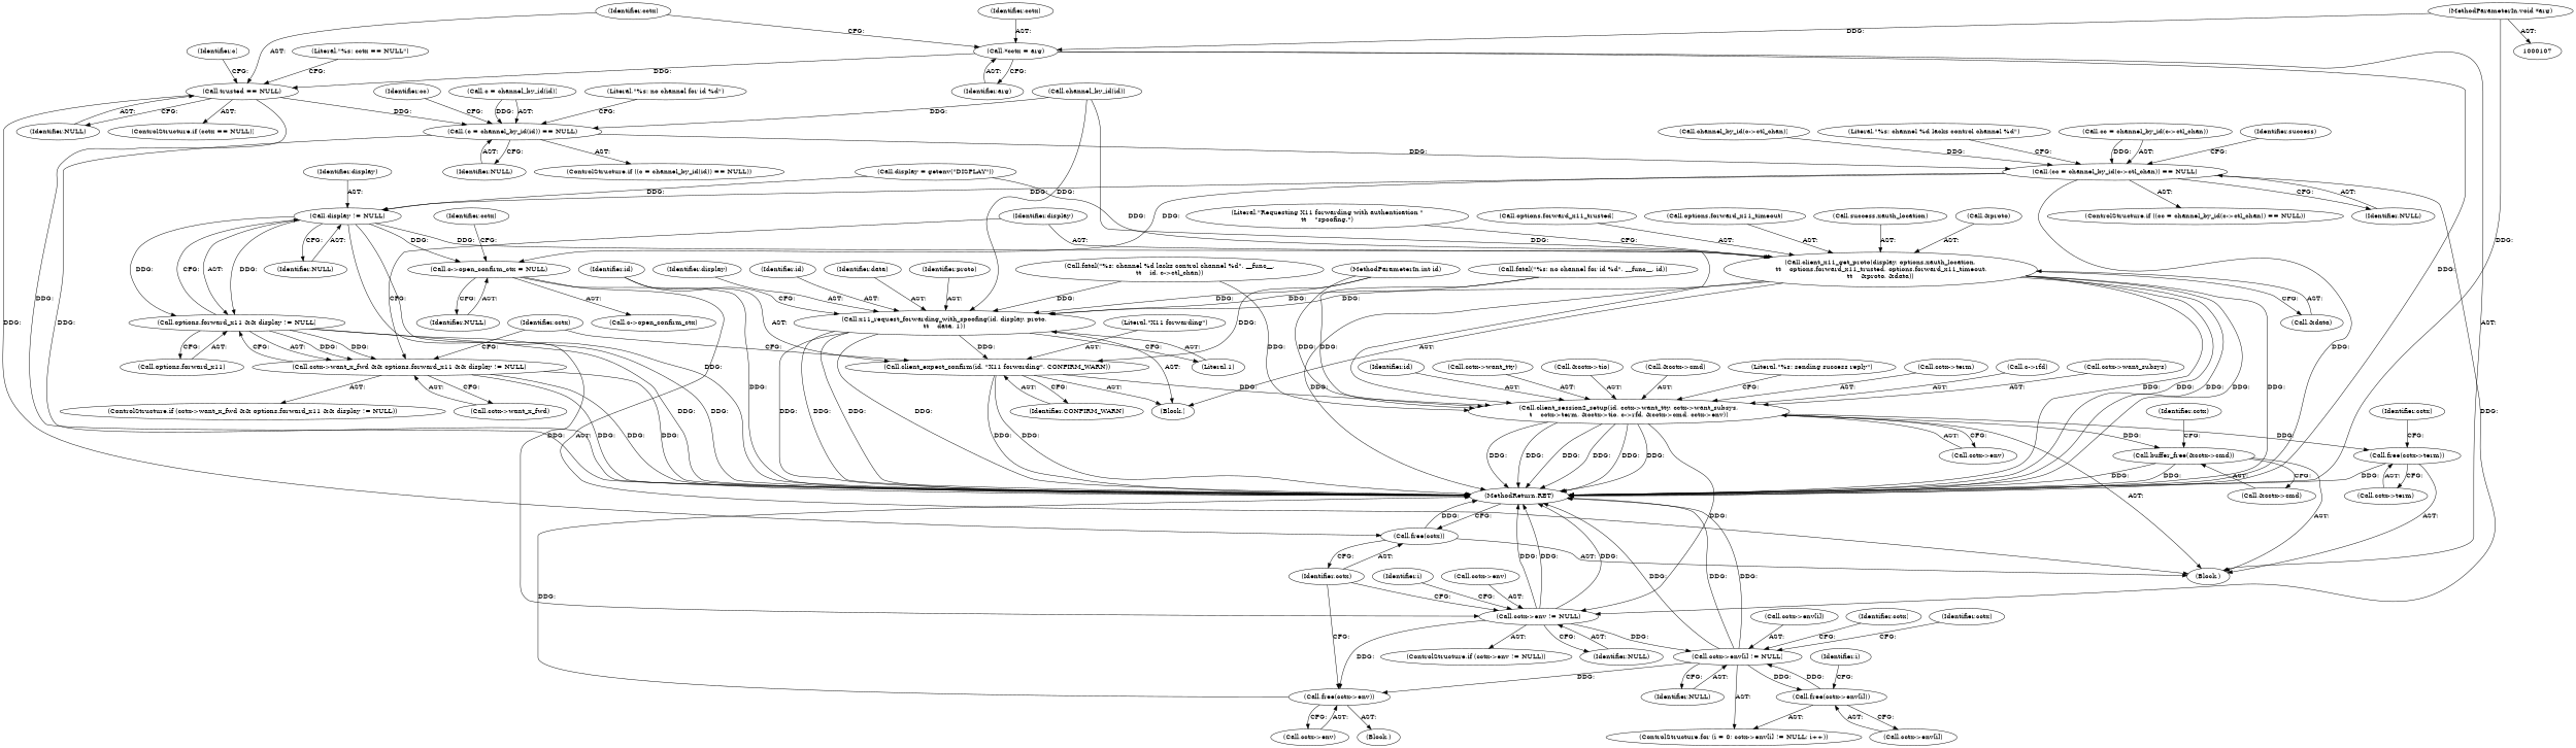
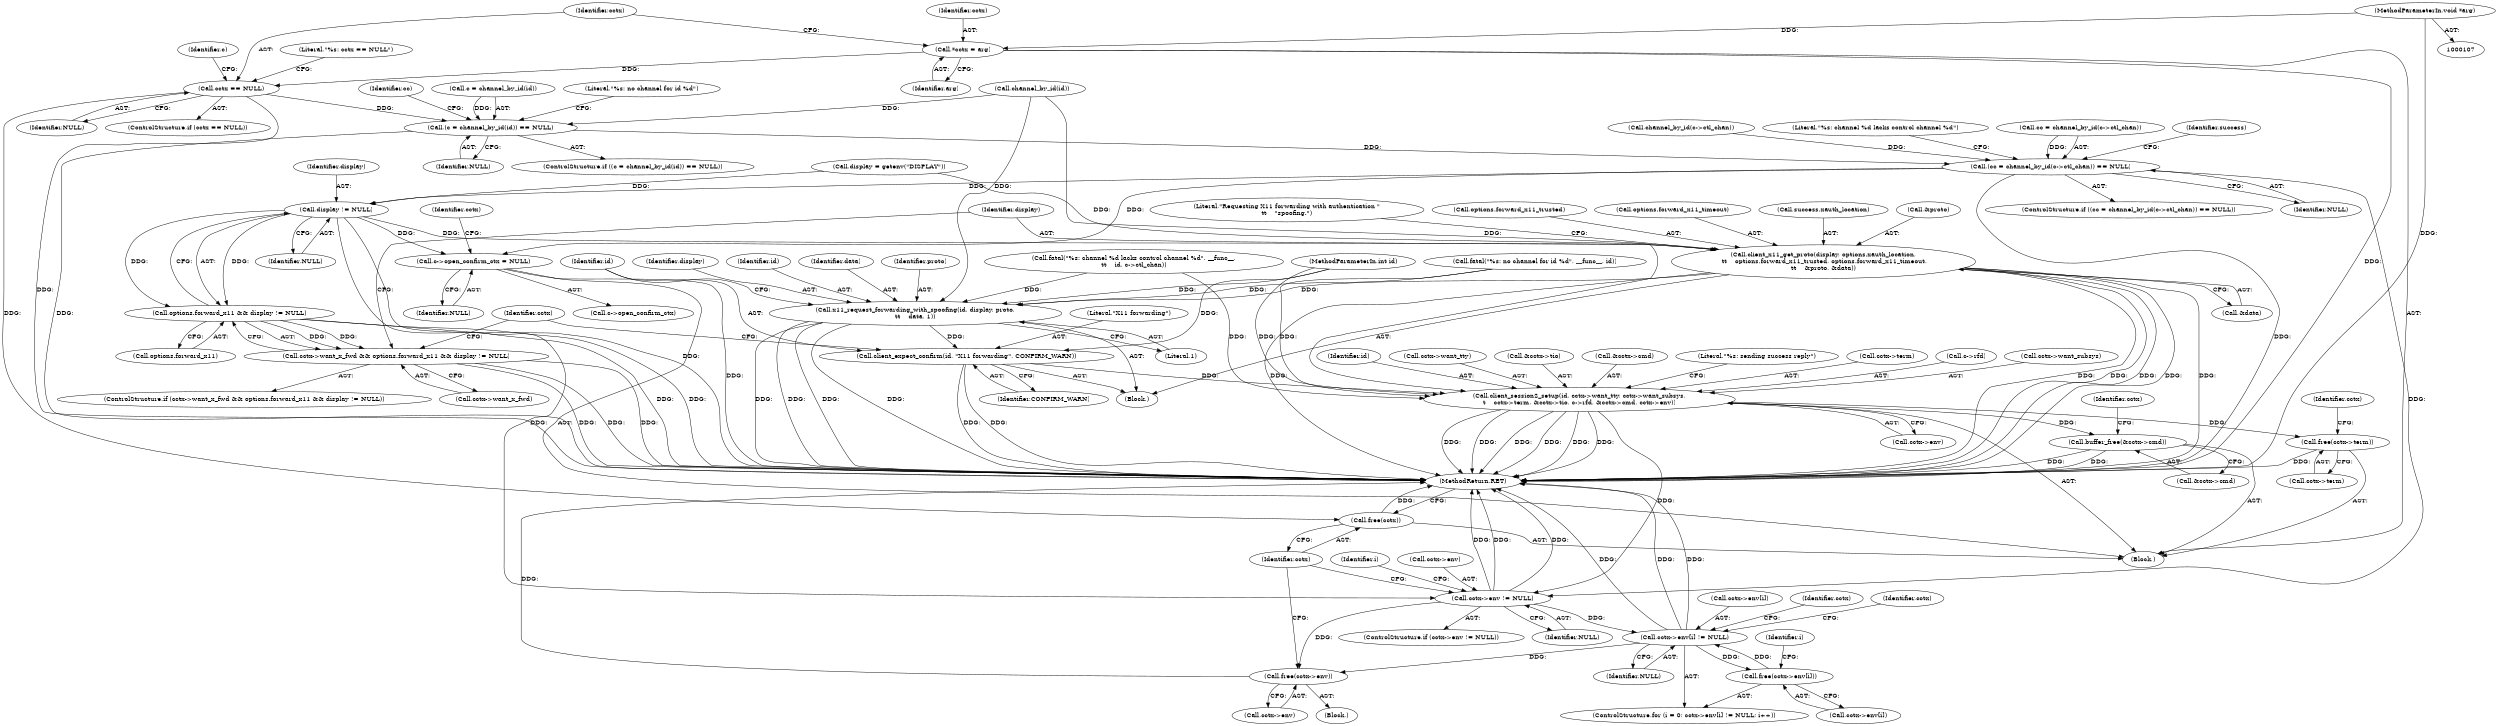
  digraph {
    n1 [label="(Call,*cctx = arg)"]
-   n2 [label="(Call,trusted == NULL)"]
+   n2 [label="(Call,cctx == NULL)"]
    n3 [label="(MethodReturn,RET)"]
    n4 [label="(Identifier,arg)"]
    n5 [label="(Block,)"]
    n6 [label="(Call,(c = channel_by_id(id)) == NULL)"]
    n7 [label="(Call,free(cctx))"]
    n8 [label="(Identifier,NULL)"]
    n9 [label="(ControlStructure,if (cctx == NULL))"]
    n10 [label="(MethodParameterIn,void *arg)"]
    1000107
    n12 [label="(Call,(cc = channel_by_id(c->ctl_chan)) == NULL)"]
    n13 [label="(ControlStructure,if ((c = channel_by_id(id)) == NULL))"]
    n14 [label="(Identifier,NULL)"]
    n15 [label="(Identifier,cctx)"]
    n16 [label="(Call,display != NULL)"]
    n17 [label="(Call,cctx->env != NULL)"]
    n18 [label="(Call,c->open_confirm_ctx = NULL)"]
    n19 [label="(ControlStructure,if ((cc = channel_by_id(c->ctl_chan)) == NULL))"]
    n20 [label="(Identifier,NULL)"]
    n21 [label="(Call,options.forward_x11 && display != NULL)"]
    n22 [label="(Call,client_x11_get_proto(display, options.xauth_location,\n \t\t    options.forward_x11_trusted, options.forward_x11_timeout,\n\t\t    &proto, &data))"]
    n23 [label="(Identifier,NULL)"]
    n24 [label="(Call,cctx->env[i] != NULL)"]
    n25 [label="(Call,free(cctx->env))"]
    n26 [label="(Identifier,NULL)"]
    n27 [label="(ControlStructure,if (cctx->env != NULL))"]
    n28 [label="(Identifier,NULL)"]
    n29 [label="(Call,c->open_confirm_ctx)"]
    n30 [label="(Call,cctx->want_x_fwd && options.forward_x11 && display != NULL)"]
    n31 [label="(Call,options.forward_x11)"]
    n32 [label="(Call,x11_request_forwarding_with_spoofing(id, display, proto,\n\t\t    data, 1))"]
    n33 [label="(Call,&data)"]
    n34 [label="(Block,)"]
    n35 [label="(ControlStructure,if (cctx->want_x_fwd && options.forward_x11 && display != NULL))"]
    n36 [label="(Call,cctx->want_x_fwd)"]
    n37 [label="(Call,client_expect_confirm(id, \"X11 forwarding\", CONFIRM_WARN))"]
    n38 [label="(Literal,1)"]
    n39 [label="(Call,client_session2_setup(id, cctx->want_tty, cctx->want_subsys,\n\t    cctx->term, &cctx->tio, c->rfd, &cctx->cmd, cctx->env))"]
    n40 [label="(Identifier,CONFIRM_WARN)"]
    n41 [label="(Call,buffer_free(&cctx->cmd))"]
    n42 [label="(Call,free(cctx->term))"]
    n43 [label="(Call,cctx->env)"]
    n44 [label="(Call,&cctx->cmd)"]
    n45 [label="(Call,cctx->term)"]
    n46 [label="(Call,free(cctx->env[i]))"]
    n47 [label="(ControlStructure,for (i = 0; cctx->env[i] != NULL; i++))"]
    n48 [label="(Identifier,NULL)"]
    n49 [label="(Call,cctx->env)"]
    n50 [label="(Block,)"]
    n51 [label="(Call,cctx->env[i])"]
    n52 [label="(Call,cc = channel_by_id(c->ctl_chan))"]
    n53 [label="(Identifier,cctx)"]
    n54 [label="(Call,&cctx->cmd)"]
    n55 [label="(Identifier,display)"]
    n56 [label="(Identifier,success)"]
    n57 [label="(Call,&proto)"]
    n58 [label="(Identifier,display)"]
    n59 [label="(Identifier,id)"]
    n60 [label="(Literal,\"%s: sending success reply\")"]
    n61 [label="(Identifier,display)"]
    n62 [label="(Call,cctx->env[i])"]
    n63 [label="(Identifier,i)"]
    n64 [label="(Identifier,cctx)"]
    n65 [label="(Literal,\"Requesting X11 forwarding with authentication \"\n\t\t    \"spoofing.\")"]
    n66 [label="(Identifier,i)"]
    n67 [label="(Call,cctx->term)"]
    n68 [label="(Call,c->rfd)"]
    n69 [label="(Identifier,id)"]
    n70 [label="(Call,options.forward_x11_trusted)"]
    n71 [label="(Identifier,cctx)"]
    n72 [label="(Literal,\"X11 forwarding\")"]
    n73 [label="(Call,cctx->want_subsys)"]
    n74 [label="(Call,channel_by_id(c->ctl_chan))"]
    n75 [label="(Call,cctx->env)"]
    n76 [label="(Identifier,cctx)"]
    n77 [label="(Literal,\"%s: cctx == NULL\")"]
    n78 [label="(Identifier,proto)"]
    n79 [label="(Identifier,cctx)"]
    n80 [label="(Identifier,cctx)"]
    n81 [label="(Identifier,c)"]
    n82 [label="(Call,channel_by_id(id))"]
    n83 [label="(Call,fatal(\"%s: channel %d lacks control channel %d\", __func__,\n\t\t    id, c->ctl_chan))"]
    n84 [label="(Identifier,cctx)"]
    n85 [label="(Identifier,id)"]
    n86 [label="(Identifier,cc)"]
    n87 [label="(Call,fatal(\"%s: no channel for id %d\", __func__, id))"]
    n88 [label="(Call,options.forward_x11_timeout)"]
    n89 [label="(Call,c = channel_by_id(id))"]
    n90 [label="(Call,cctx->want_tty)"]
    n91 [label="(Literal,\"%s: channel %d lacks control channel %d\")"]
    n92 [label="(Call,success.xauth_location)"]
    n93 [label="(Call,display = getenv(\"DISPLAY\"))"]
    n94 [label="(Identifier,cctx)"]
    n95 [label="(Literal,\"%s: no channel for id %d\")"]
    n96 [label="(Call,&cctx->tio)"]
    n97 [label="(Identifier,data)"]
    n98 [label="(MethodParameterIn,int id)"]
    n1 -> n2 [label="DDG: "]
    n1 -> n3 [label="DDG: "]
    n1 -> n4 [label="CFG: "]
    n1 -> n5 [label="AST: "]
    n2 -> n3 [label="DDG: "]
    n2 -> n6 [label="DDG: "]
    n2 -> n7 [label="DDG: "]
    n2 -> n8 [label="CFG: "]
    n2 -> n9 [label="AST: "]
    n3 -> n7 [label="CFG: "]
    n4 -> n1 [label="AST: "]
    n6 -> n3 [label="DDG: "]
    n6 -> n12 [label="DDG: "]
    n6 -> n13 [label="AST: "]
    n6 -> n14 [label="CFG: "]
    n7 -> n3 [label="DDG: "]
    n7 -> n5 [label="AST: "]
    n7 -> n15 [label="CFG: "]
    n8 -> n2 [label="AST: "]
    n10 -> n1 [label="DDG: "]
    n10 -> n3 [label="DDG: "]
    n10 -> 1000107 [label="AST: "]
    n12 -> n3 [label="DDG: "]
    n12 -> n16 [label="DDG: "]
    n12 -> n17 [label="DDG: "]
    n12 -> n18 [label="DDG: "]
    n12 -> n19 [label="AST: "]
    n12 -> n20 [label="CFG: "]
    n14 -> n6 [label="AST: "]
    n15 -> n7 [label="AST: "]
    n15 -> n17 [label="CFG: "]
    n15 -> n25 [label="CFG: "]
    n16 -> n3 [label="DDG: "]
    n16 -> n17 [label="DDG: "]
    n16 -> n18 [label="DDG: "]
    n16 -> n21 [label="AST: "]
    n16 -> n21 [label="DDG: "]
    n16 -> n21 [label="DDG: "]
    n16 -> n22 [label="DDG: "]
    n16 -> n23 [label="CFG: "]
    n17 -> n3 [label="DDG: "]
    n17 -> n3 [label="DDG: "]
    n17 -> n3 [label="DDG: "]
    n17 -> n24 [label="DDG: "]
    n17 -> n25 [label="DDG: "]
    n17 -> n26 [label="CFG: "]
    n17 -> n27 [label="AST: "]
    n18 -> n3 [label="DDG: "]
    n18 -> n5 [label="AST: "]
    n18 -> n28 [label="CFG: "]
    n18 -> n29 [label="AST: "]
    n20 -> n12 [label="AST: "]
    n21 -> n3 [label="DDG: "]
    n21 -> n3 [label="DDG: "]
    n21 -> n16 [label="CFG: "]
    n21 -> n30 [label="AST: "]
    n21 -> n30 [label="DDG: "]
    n21 -> n30 [label="DDG: "]
    n21 -> n31 [label="CFG: "]
    n22 -> n3 [label="DDG: "]
    n22 -> n3 [label="DDG: "]
    n22 -> n3 [label="DDG: "]
    n22 -> n3 [label="DDG: "]
    n22 -> n3 [label="DDG: "]
    n22 -> n3 [label="DDG: "]
    n22 -> n32 [label="DDG: "]
    n22 -> n33 [label="CFG: "]
    n22 -> n34 [label="AST: "]
    n23 -> n16 [label="AST: "]
    n24 -> n3 [label="DDG: "]
    n24 -> n3 [label="DDG: "]
    n24 -> n3 [label="DDG: "]
    n24 -> n25 [label="DDG: "]
    n24 -> n46 [label="DDG: "]
    n24 -> n47 [label="AST: "]
    n24 -> n48 [label="CFG: "]
    n25 -> n3 [label="DDG: "]
    n25 -> n49 [label="CFG: "]
    n25 -> n50 [label="AST: "]
    n26 -> n17 [label="AST: "]
    n28 -> n18 [label="AST: "]
    n30 -> n3 [label="DDG: "]
    n30 -> n3 [label="DDG: "]
    n30 -> n3 [label="DDG: "]
    n30 -> n21 [label="CFG: "]
    n30 -> n35 [label="AST: "]
    n30 -> n36 [label="CFG: "]
    n31 -> n21 [label="AST: "]
    n32 -> n3 [label="DDG: "]
    n32 -> n3 [label="DDG: "]
    n32 -> n3 [label="DDG: "]
    n32 -> n3 [label="DDG: "]
    n32 -> n34 [label="AST: "]
    n32 -> n37 [label="DDG: "]
    n32 -> n38 [label="CFG: "]
    n33 -> n22 [label="AST: "]
    n36 -> n30 [label="AST: "]
    n37 -> n3 [label="DDG: "]
    n37 -> n3 [label="DDG: "]
    n37 -> n34 [label="AST: "]
    n37 -> n39 [label="DDG: "]
    n37 -> n40 [label="CFG: "]
    n38 -> n32 [label="AST: "]
    n39 -> n3 [label="DDG: "]
    n39 -> n3 [label="DDG: "]
    n39 -> n3 [label="DDG: "]
    n39 -> n3 [label="DDG: "]
    n39 -> n3 [label="DDG: "]
    n39 -> n3 [label="DDG: "]
    n39 -> n5 [label="AST: "]
    n39 -> n17 [label="DDG: "]
    n39 -> n41 [label="DDG: "]
    n39 -> n42 [label="DDG: "]
    n39 -> n43 [label="CFG: "]
    n40 -> n37 [label="AST: "]
    n41 -> n3 [label="DDG: "]
    n41 -> n3 [label="DDG: "]
    n41 -> n5 [label="AST: "]
    n41 -> n44 [label="CFG: "]
    n42 -> n3 [label="DDG: "]
    n42 -> n5 [label="AST: "]
    n42 -> n45 [label="CFG: "]
    n43 -> n39 [label="AST: "]
    n44 -> n41 [label="AST: "]
    n45 -> n42 [label="AST: "]
    n46 -> n24 [label="DDG: "]
    n46 -> n47 [label="AST: "]
    n46 -> n51 [label="CFG: "]
    n48 -> n24 [label="AST: "]
    n49 -> n25 [label="AST: "]
    n51 -> n46 [label="AST: "]
    n52 -> n12 [label="AST: "]
    n52 -> n12 [label="DDG: "]
    n53 -> n41 [label="CFG: "]
    n54 -> n39 [label="AST: "]
    n55 -> n16 [label="AST: "]
    n56 -> n12 [label="CFG: "]
    n57 -> n22 [label="AST: "]
    n58 -> n32 [label="AST: "]
    n59 -> n32 [label="CFG: "]
    n59 -> n37 [label="AST: "]
    n60 -> n39 [label="CFG: "]
    n61 -> n22 [label="AST: "]
    n61 -> n30 [label="CFG: "]
    n62 -> n24 [label="AST: "]
    n63 -> n17 [label="CFG: "]
    n64 -> n24 [label="CFG: "]
    n65 -> n22 [label="CFG: "]
    n66 -> n46 [label="CFG: "]
    n67 -> n39 [label="AST: "]
    n68 -> n39 [label="AST: "]
    n69 -> n32 [label="AST: "]
    n70 -> n22 [label="AST: "]
    n71 -> n18 [label="CFG: "]
    n72 -> n37 [label="AST: "]
    n73 -> n39 [label="AST: "]
    n74 -> n12 [label="DDG: "]
    n75 -> n17 [label="AST: "]
    n76 -> n24 [label="CFG: "]
    n77 -> n2 [label="CFG: "]
    n78 -> n32 [label="AST: "]
    n79 -> n30 [label="CFG: "]
    n79 -> n37 [label="CFG: "]
    n80 -> n42 [label="CFG: "]
    n81 -> n2 [label="CFG: "]
    n82 -> n6 [label="DDG: "]
    n82 -> n32 [label="DDG: "]
    n82 -> n39 [label="DDG: "]
    n83 -> n32 [label="DDG: "]
    n83 -> n39 [label="DDG: "]
    n84 -> n1 [label="CFG: "]
    n84 -> n2 [label="AST: "]
    n85 -> n39 [label="AST: "]
    n86 -> n6 [label="CFG: "]
    n87 -> n32 [label="DDG: "]
    n87 -> n39 [label="DDG: "]
    n88 -> n22 [label="AST: "]
    n89 -> n6 [label="AST: "]
    n89 -> n6 [label="DDG: "]
    n90 -> n39 [label="AST: "]
    n91 -> n12 [label="CFG: "]
    n92 -> n22 [label="AST: "]
    n93 -> n16 [label="DDG: "]
    n93 -> n22 [label="DDG: "]
    n94 -> n1 [label="AST: "]
    n95 -> n6 [label="CFG: "]
    n96 -> n39 [label="AST: "]
    n97 -> n32 [label="AST: "]
    n98 -> n32 [label="DDG: "]
    n98 -> n37 [label="DDG: "]
    n98 -> n39 [label="DDG: "]
  }
